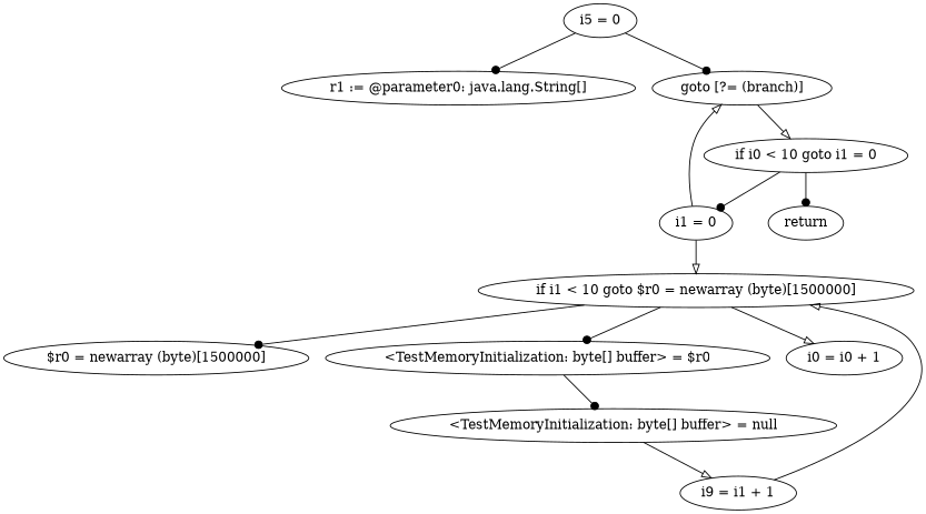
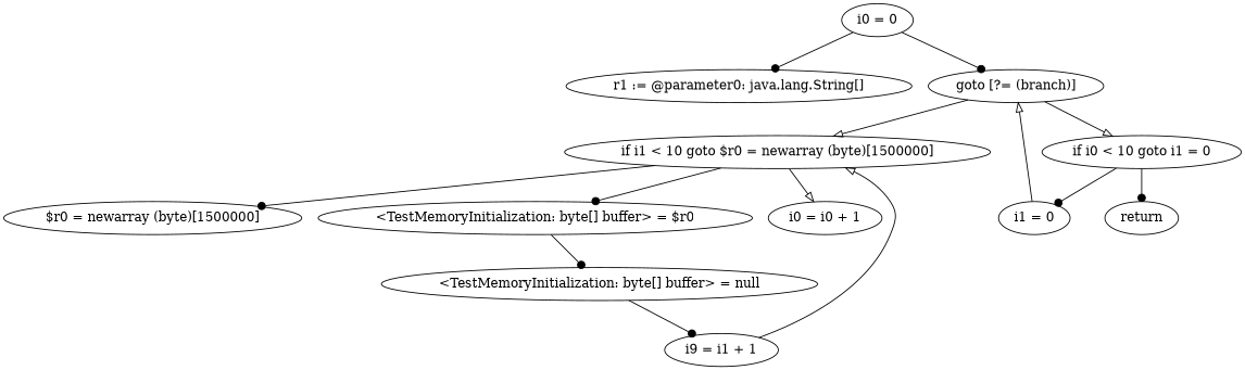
  digraph {
    edge [arrowhead=dot]
-   "i0 = 0" [label="i5 = 0"]
+   "i0 = 0"
    "r1 := @parameter0: java.lang.String[]"
    "goto [?= (branch)]"
    "if i1 < 10 goto $r0 = newarray (byte)[1500000]"
    "if i0 < 10 goto i1 = 0"
    "$r0 = newarray (byte)[1500000]"
    "<TestMemoryInitialization: byte[] buffer> = $r0"
    "i0 = i0 + 1"
    "i1 = 0"
    return
    "<TestMemoryInitialization: byte[] buffer> = null"
    n12 [label="i9 = i1 + 1"]
    "i0 = 0" -> "r1 := @parameter0: java.lang.String[]"
    "i0 = 0" -> "goto [?= (branch)]"
-   "i1 = 0" -> "if i1 < 10 goto $r0 = newarray (byte)[1500000]" [arrowhead=onormal]
+   "goto [?= (branch)]" -> "if i1 < 10 goto $r0 = newarray (byte)[1500000]" [arrowhead=onormal]
    "goto [?= (branch)]" -> "if i0 < 10 goto i1 = 0" [arrowhead=onormal]
    "if i1 < 10 goto $r0 = newarray (byte)[1500000]" -> "$r0 = newarray (byte)[1500000]"
    "if i1 < 10 goto $r0 = newarray (byte)[1500000]" -> "<TestMemoryInitialization: byte[] buffer> = $r0"
    "if i1 < 10 goto $r0 = newarray (byte)[1500000]" -> "i0 = i0 + 1" [arrowhead=onormal]
    "if i0 < 10 goto i1 = 0" -> "i1 = 0"
    "if i0 < 10 goto i1 = 0" -> return
    "<TestMemoryInitialization: byte[] buffer> = $r0" -> "<TestMemoryInitialization: byte[] buffer> = null"
    "i1 = 0" -> "goto [?= (branch)]" [arrowhead=onormal]
-   "<TestMemoryInitialization: byte[] buffer> = null" -> n12 [arrowhead=onormal]
+   "<TestMemoryInitialization: byte[] buffer> = null" -> n12
    n12 -> "if i1 < 10 goto $r0 = newarray (byte)[1500000]" [arrowhead=onormal]
  }
